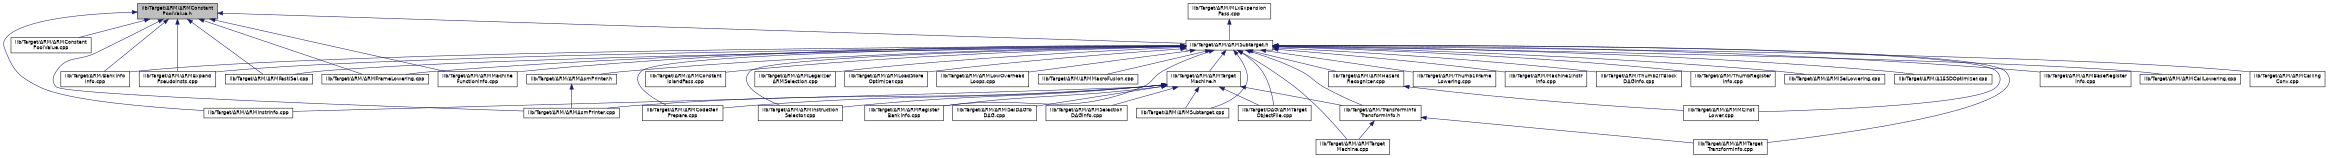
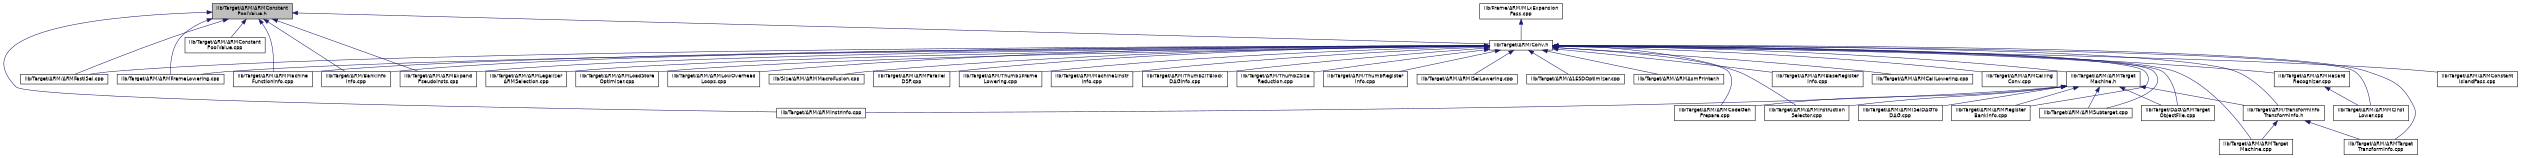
  digraph {
    node [color=black fontname=Helvetica fontsize=10 shape=box]
    edge [color=midnightblue dir=back fontname=Helvetica fontsize=10 labelfontname=Helvetica labelfontsize=10 style=solid]
    n1 [fillcolor=grey75 fontcolor=black height=0.2 label="lib/Target/ARM/ARMConstant\lPoolValue.h" style=filled width=0.4]
-   n2 [height=0.2 label="lib/Target/ARM/ARMAsmPrinter.cpp" width=0.4]
    n3 [height=0.2 label="lib/Target/ARM/BankInfo\lInfo.cpp" width=0.4]
    n4 [height=0.2 label="lib/Target/ARM/ARMConstant\lPoolValue.cpp" width=0.4]
    n5 [height=0.2 label="lib/Target/ARM/ARMExpand\lPseudoInsts.cpp" width=0.4]
    n6 [height=0.2 label="lib/Target/ARM/ARMFastISel.cpp" width=0.4]
    n7 [height=0.2 label="lib/Target/ARM/ARMFrameLowering.cpp" width=0.4]
    n8 [height=0.2 label="lib/Target/ARM/ARMInstrInfo.cpp" width=0.4]
-   n9 [height=0.2 label="lib/Target/ARM/ARMSubtarget.h" width=0.4]
+   n9 [height=0.2 label="lib/Target/ARM/Conv.h" width=0.4]
    n10 [height=0.2 label="lib/Target/ARM/ARMMachine\lFunctionInfo.cpp" width=0.4]
    n11 [height=0.2 label="lib/Target/ARM/ARMISelLowering.cpp" width=0.4]
    n12 [height=0.2 label="lib/Target/ARM/A15SDOptimizer.cpp" width=0.4]
    n13 [height=0.2 label="lib/Target/ARM/ARMAsmPrinter.h" width=0.4]
    n14 [height=0.2 label="lib/Target/ARM/ARMMCInst\lLower.cpp" width=0.4]
    n15 [height=0.2 label="lib/Target/ARM/ARMBaseRegister\lInfo.cpp" width=0.4]
    n16 [height=0.2 label="lib/Target/ARM/ARMCallLowering.cpp" width=0.4]
    n17 [height=0.2 label="lib/Target/ARM/ARMCalling\lConv.cpp" width=0.4]
    n18 [height=0.2 label="lib/Target/ARM/ARMCodeGen\lPrepare.cpp" width=0.4]
    n19 [height=0.2 label="lib/Target/ARM/ARMConstant\lIslandPass.cpp" width=0.4]
    n20 [height=0.2 label="lib/Target/ARM/ARMHazard\lRecognizer.cpp" width=0.4]
    n21 [height=0.2 label="lib/Target/ARM/ARMInstruction\lSelector.cpp" width=0.4]
    n22 [height=0.2 label="lib/Target/ARM/ARMLegalizer\lARMSelection.cpp" width=0.4]
    n23 [height=0.2 label="lib/Target/ARM/ARMLoadStore\lOptimizer.cpp" width=0.4]
    n24 [height=0.2 label="lib/Target/ARM/ARMLowOverhead\lLoops.cpp" width=0.4]
-   n25 [height=0.2 label="lib/Target/ARM/ARMMacroFusion.cpp" width=0.4]
+   n25 [height=0.2 label="lib/Size/ARM/ARMMacroFusion.cpp" width=0.4]
+   n26 [height=0.2 label="lib/Target/ARM/ARMParallel\lDSP.cpp" width=0.4]
    n27 [height=0.2 label="lib/Target/ARM/ARMRegister\lBankInfo.cpp" width=0.4]
    n28 [height=0.2 label="lib/Target/ARM/ARMSubtarget.cpp" width=0.4]
    n29 [height=0.2 label="lib/Target/ARM/ARMTarget\lMachine.cpp" width=0.4]
    n30 [height=0.2 label="lib/Target/ARM/ARMTarget\lMachine.h" width=0.4]
    n31 [height=0.2 label="lib/Target/DAG/ARMTarget\lObjectFile.cpp" width=0.4]
    n32 [height=0.2 label="lib/Target/ARM/TransformInfo\lTransformInfo.h" width=0.4]
    n33 [height=0.2 label="lib/Target/ARM/ARMTarget\lTransformInfo.cpp" width=0.4]
    n34 [height=0.2 label="lib/Target/ARM/Thumb1Frame\lLowering.cpp" width=0.4]
    n35 [height=0.2 label="lib/Target/ARM/Machine1Instr\lInfo.cpp" width=0.4]
    n36 [height=0.2 label="lib/Target/ARM/Thumb2ITBlock\lDAGInfo.cpp" width=0.4]
+   n37 [height=0.2 label="lib/Target/ARM/Thumb2Size\lReduction.cpp" width=0.4]
    n38 [height=0.2 label="lib/Target/ARM/ThumbRegister\lInfo.cpp" width=0.4]
    n39 [height=0.2 label="lib/Target/ARM/ARMISelDAGTo\lDAG.cpp" width=0.4]
-   n40 [height=0.2 label="lib/Target/ARM/ARMSelection\lDAGInfo.cpp" width=0.4]
-   n41 [height=0.2 label="lib/Target/ARM/MLxExpansion\lPass.cpp" width=0.4]
-   n1 -> n2
+   n41 [height=0.2 label="lib/Frame/ARM/MLxExpansion\lPass.cpp" width=0.4]
    n1 -> n3
    n1 -> n4
    n1 -> n5
    n1 -> n6
    n1 -> n7
    n1 -> n8
    n1 -> n9
    n1 -> n10
    n9 -> n3
    n9 -> n5
    n9 -> n6
    n9 -> n7
    n9 -> n10
    n9 -> n11
    n9 -> n12
    n9 -> n13
    n9 -> n14
    n9 -> n15
    n9 -> n16
    n9 -> n17
    n9 -> n18
    n9 -> n19
    n9 -> n20
    n9 -> n21
    n9 -> n22
    n9 -> n23
    n9 -> n24
    n9 -> n25
+   n9 -> n26
    n9 -> n27
    n9 -> n28
    n9 -> n29
    n9 -> n30
    n9 -> n31
    n9 -> n32
    n9 -> n33
    n9 -> n34
    n9 -> n35
    n9 -> n36
+   n9 -> n37
    n9 -> n38
-   n13 -> n2
    n20 -> n14
-   n30 -> n2
    n30 -> n8
    n30 -> n18
    n30 -> n21
    n30 -> n27
    n30 -> n28
    n30 -> n31
    n30 -> n32
    n30 -> n39
-   n30 -> n40
    n32 -> n29
    n32 -> n33
    n41 -> n9
  }
